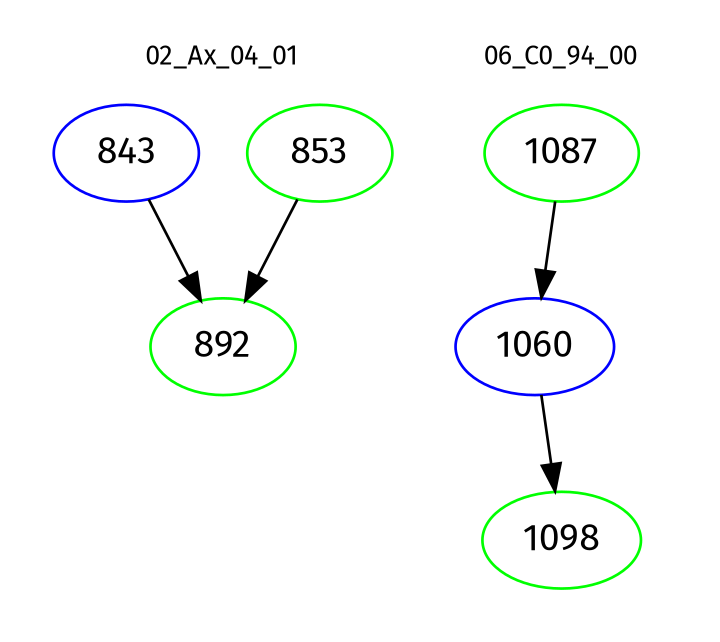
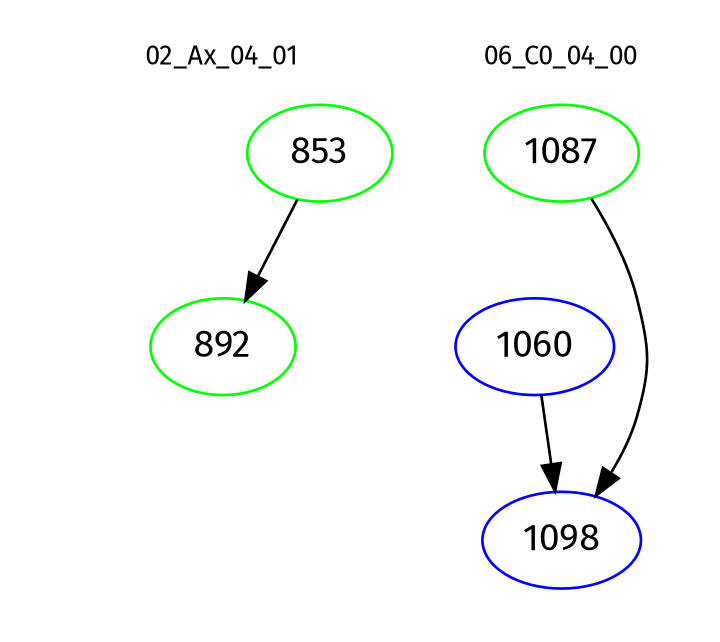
  digraph {
    fontname="Fira Sans"
    node [color=green fontname="Fira Sans"]
    edge [color=black fontname="Fira Sans"]
    n1 [label=853]
-   n2 [color=blue label=843]
    n3 [label=892]
    n4 [label=1087]
    n5 [color=blue label=1060]
-   n6 [label=1098]
+   n6 [color=blue label=1098]
    subgraph cluster_1 {
      color=white
      fontsize=10
      label="02_Ax_04_01"
      n1
-     n2
      n3
    }
    subgraph cluster_2 {
      color=white
      fontsize=10
-     label="06_C0_94_00"
+     label="06_C0_04_00"
      n4
      n5
      n6
    }
    n1 -> n3
-   n2 -> n3
-   n4 -> n5
+   n4 -> n6
    n5 -> n6
  }
